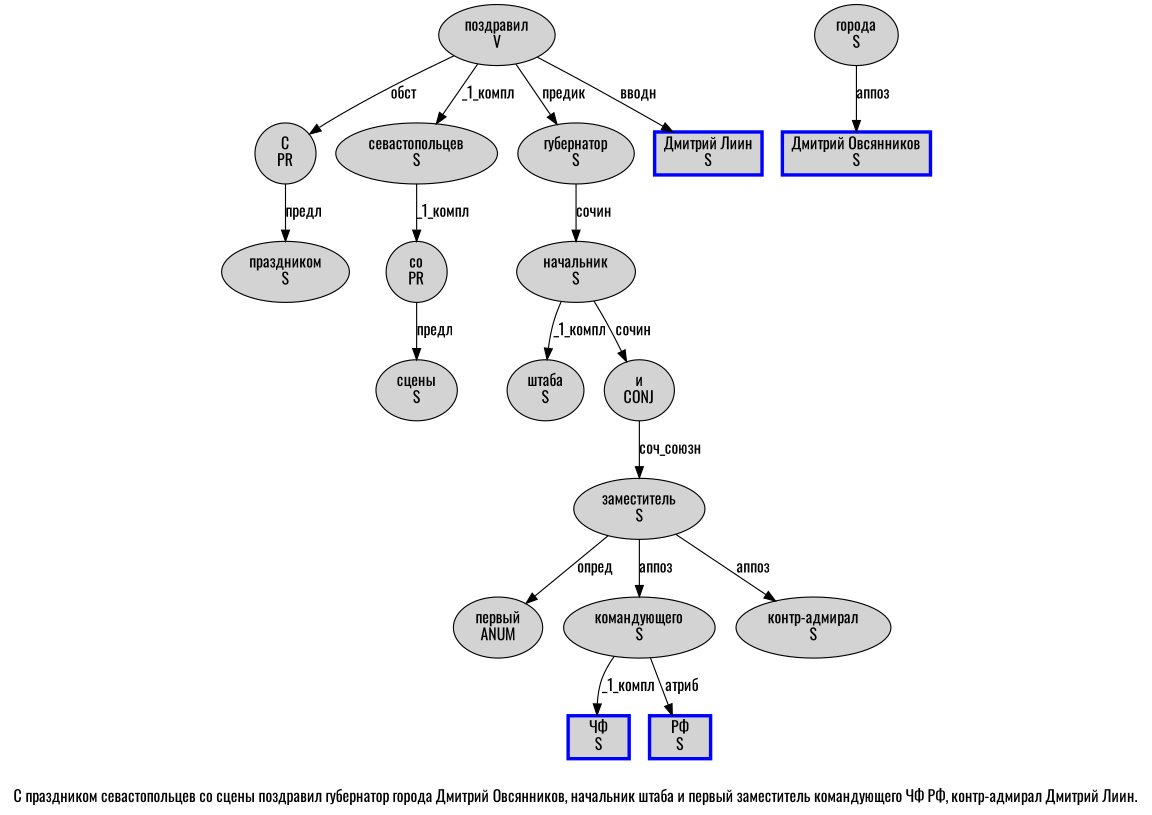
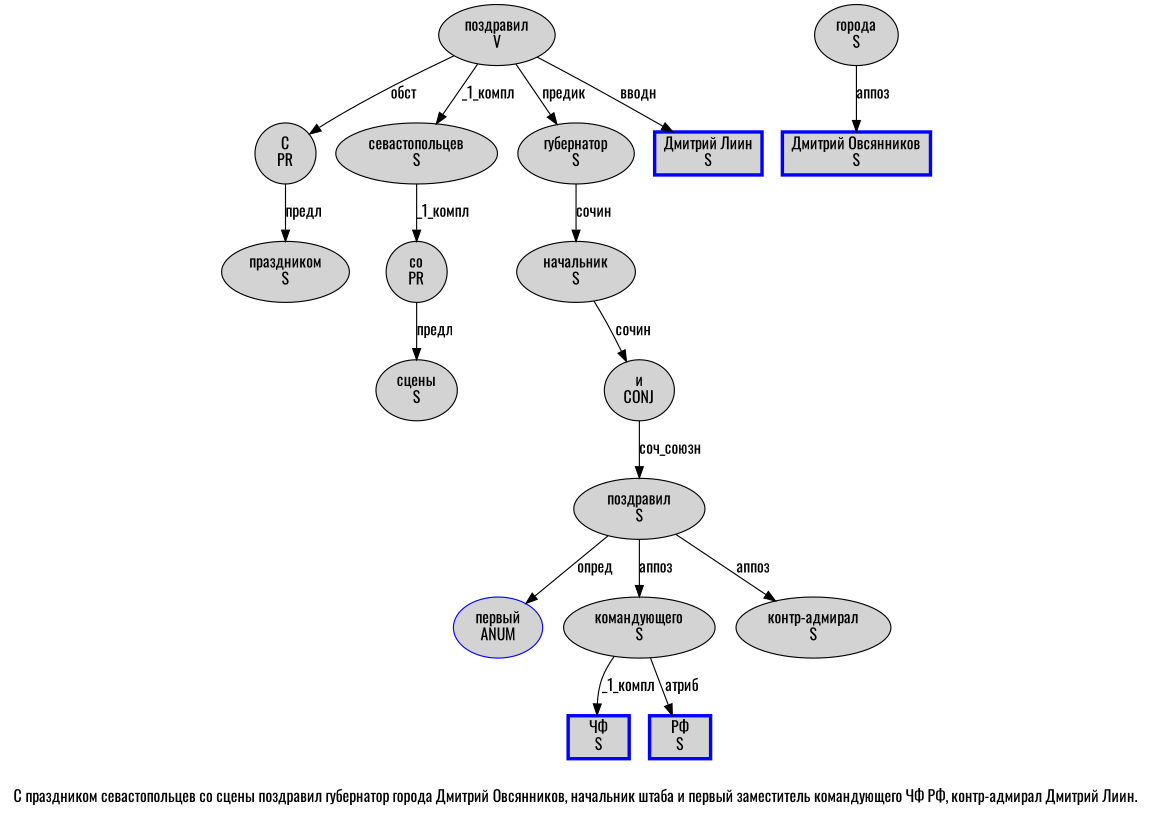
  digraph {
    fontname=Oswald
    label="С праздником севастопольцев со сцены поздравил губернатор города Дмитрий Овсянников, начальник штаба и первый заместитель командующего ЧФ РФ, контр-адмирал Дмитрий Лиин."
    node [fillcolor=lightgray fontname=Oswald penwidth=1 shape=ellipse style=filled]
    edge [fontname=Oswald]
    n1 [label="С\nPR"]
    n2 [label="праздником\nS"]
    n3 [label="севастопольцев\nS"]
    n4 [label="со\nPR"]
    n5 [label="сцены\nS"]
    n6 [label="поздравил\nV"]
    n7 [label="губернатор\nS"]
    n8 [color=blue label="Дмитрий Лиин\nS" penwidth=3 shape=box]
    n9 [label="начальник\nS"]
    n10 [label="города\nS"]
    n11 [color=blue label="Дмитрий Овсянников\nS" penwidth=3 shape=box]
-   n12 [label="штаба\nS"]
    n13 [label="и\nCONJ"]
-   n14 [label="заместитель\nS"]
-   n15 [label="первый\nANUM"]
+   n14 [label="поздравил\nS"]
+   n15 [label="первый\nANUM" color=blue]
    n16 [label="командующего\nS"]
    n17 [label="контр-адмирал\nS"]
    n18 [color=blue label="ЧФ\nS" penwidth=3 shape=box]
    n19 [color=blue label="РФ\nS" penwidth=3 shape=box]
    n1 -> n2 [label="предл"]
    n3 -> n4 [label="_1_компл"]
    n4 -> n5 [label="предл"]
    n6 -> n1 [label="обст"]
    n6 -> n3 [label="_1_компл"]
    n6 -> n7 [label="предик"]
    n6 -> n8 [label="вводн"]
    n7 -> n9 [label="сочин"]
-   n9 -> n12 [label="_1_компл"]
    n9 -> n13 [label="сочин"]
    n10 -> n11 [label="аппоз"]
    n13 -> n14 [label="соч_союзн"]
    n14 -> n15 [label="опред"]
    n14 -> n16 [label="аппоз"]
    n14 -> n17 [label="аппоз"]
    n16 -> n18 [label="_1_компл"]
    n16 -> n19 [label="атриб"]
  }
